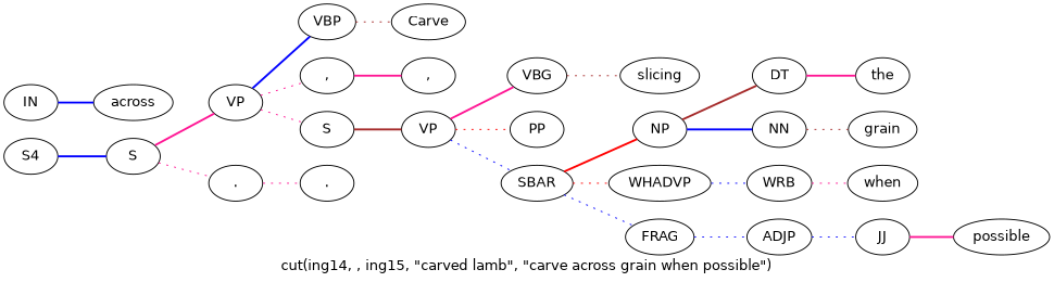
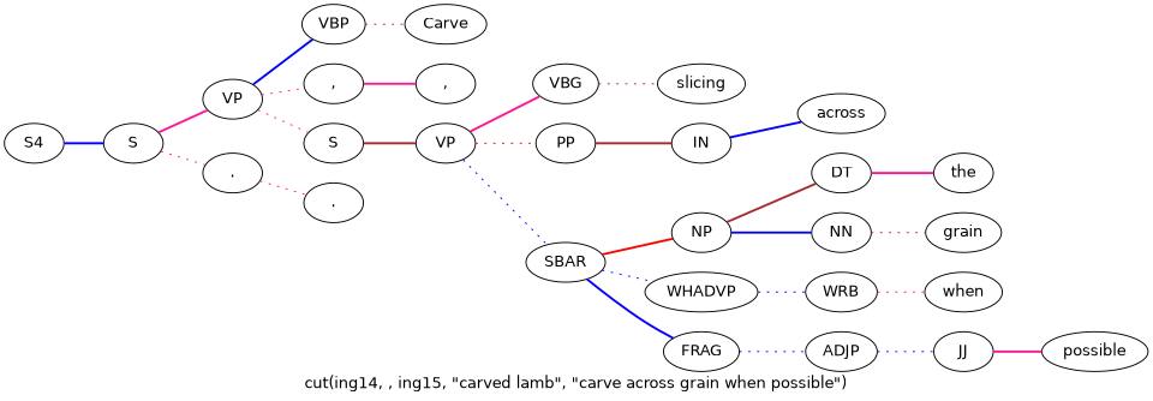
  graph {
    fontname="DejaVu Sans"
    label="cut(ing14, , ing15, \"carved lamb\", \"carve across grain when possible\")"
    rankdir=LR
    node [fontname="DejaVu Sans"]
    edge [color=deeppink fontname="DejaVu Sans" style=dotted]
    n1 [label=S4]
    n2 [label=S]
    n3 [label=VP]
    n4 [label="."]
    n5 [label=VBP]
    n6 [label=","]
    n7 [label=S]
    n8 [label="."]
    n9 [label=Carve]
    n10 [label=","]
    n11 [label=VP]
    n12 [label=VBG]
    n13 [label=PP]
    n14 [label=SBAR]
    n15 [label=slicing]
    n16 [label=IN]
    n17 [label=NP]
    n18 [label=WHADVP]
    n19 [label=FRAG]
    n20 [label=across]
    n21 [label=DT]
    n22 [label=NN]
    n23 [label=the]
    n24 [label=grain]
    n25 [label=WRB]
    n26 [label=ADJP]
    n27 [label=when]
    n28 [label=JJ]
    n29 [label=possible]
    n1 -- n2 [color=blue style=bold]
    n2 -- n3 [style=bold]
    n2 -- n4
    n3 -- n5 [color=blue style=bold]
    n3 -- n6
    n3 -- n7
    n4 -- n8
    n5 -- n9 [color=brown]
    n6 -- n10 [style=bold]
    n7 -- n11 [color=brown style=bold]
    n11 -- n12 [style=bold]
    n11 -- n13 [color=red]
    n11 -- n14 [color=blue]
    n12 -- n15 [color=brown]
+   n13 -- n16 [color=brown style=bold]
    n14 -- n17 [color=red style=bold]
-   n14 -- n18 [color=red]
-   n14 -- n19 [color=blue]
+   n14 -- n18 [color=blue]
+   n14 -- n19 [color=blue style=bold]
    n16 -- n20 [color=blue style=bold]
    n17 -- n21 [color=brown style=bold]
    n17 -- n22 [color=blue style=bold]
    n18 -- n25 [color=blue]
    n19 -- n26 [color=blue]
    n21 -- n23 [style=bold]
    n22 -- n24 [color=brown]
    n25 -- n27
    n26 -- n28 [color=blue]
    n28 -- n29 [style=bold]
  }
